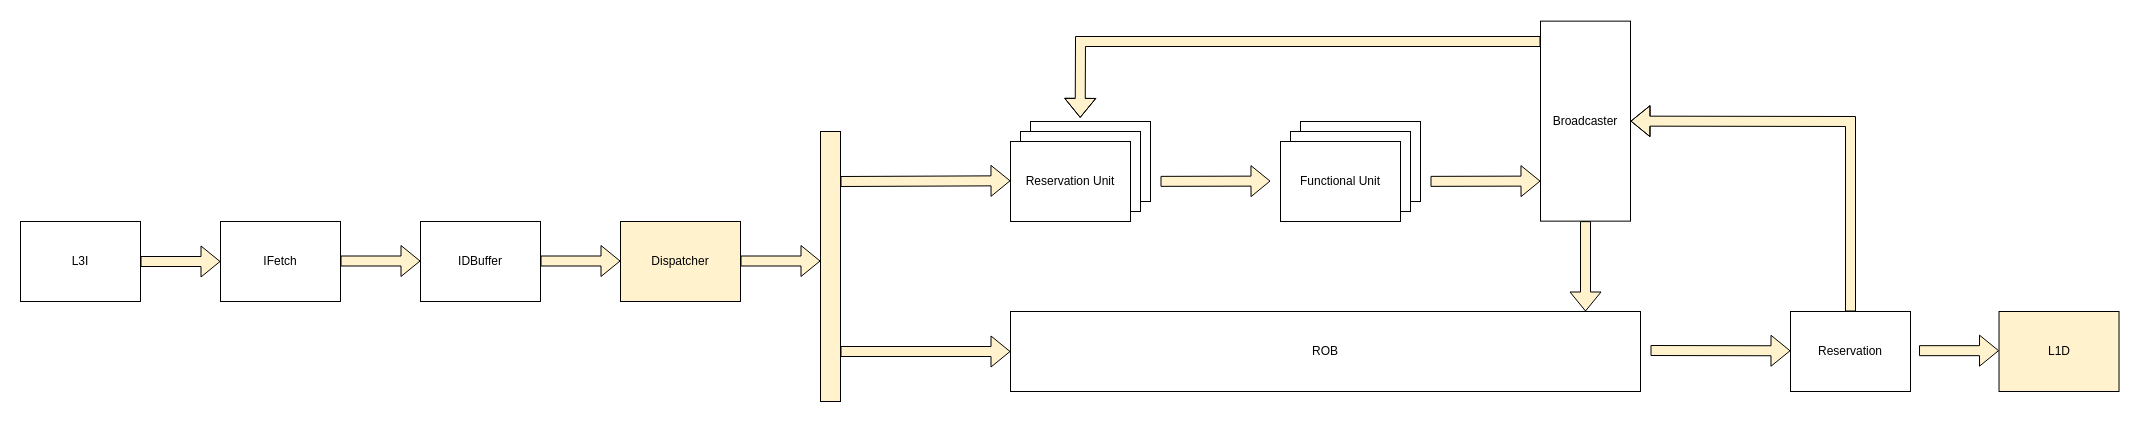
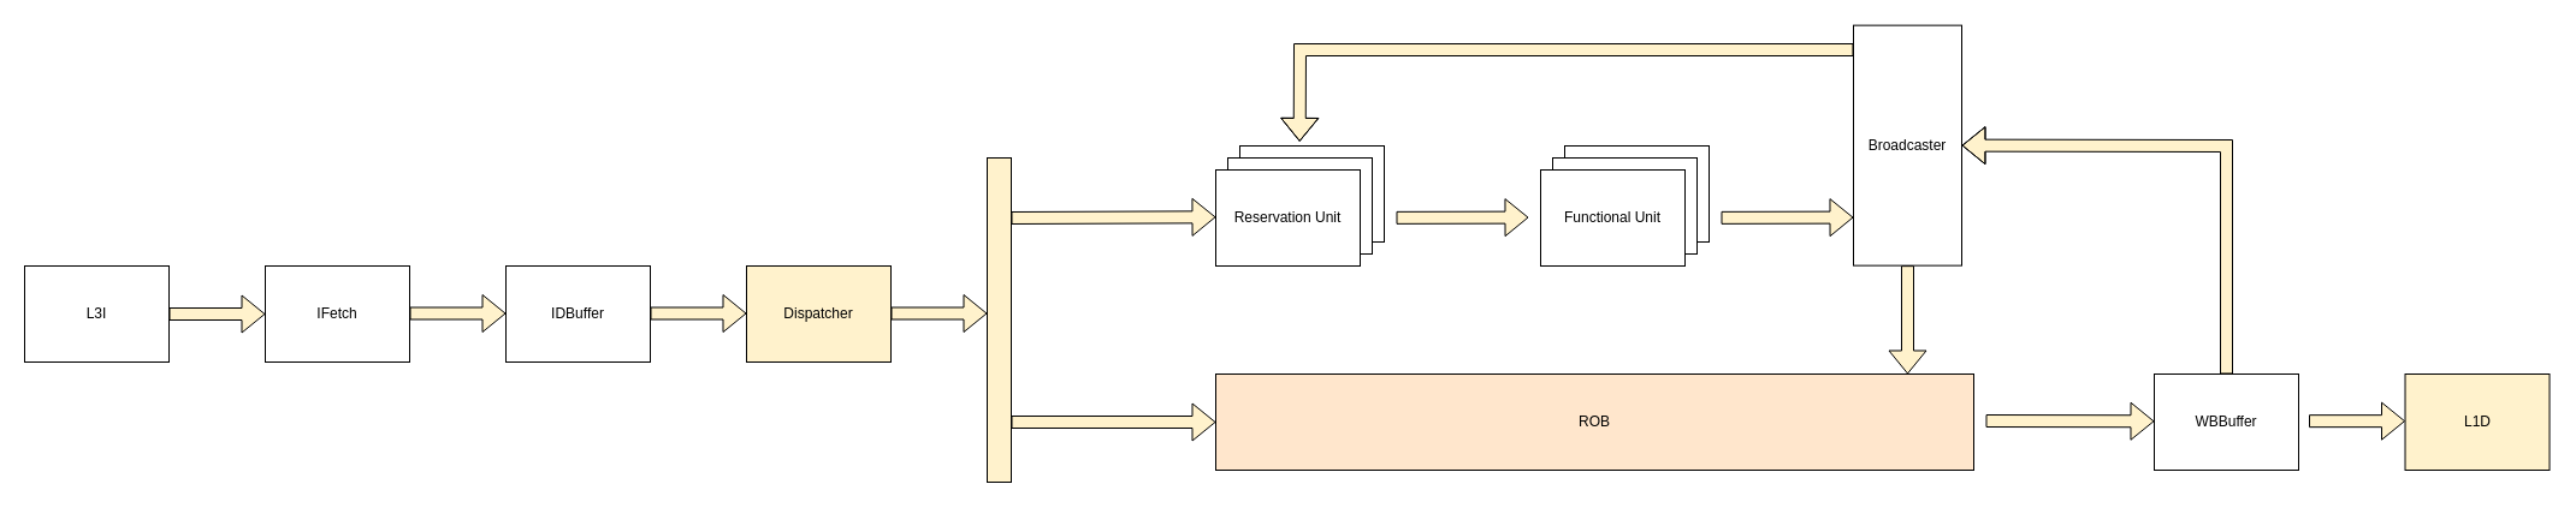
  <mxCell id="0" />
  <mxCell id="1" parent="0" />
  <mxCell id="2" value="Functional Unit" style="rounded=0;whiteSpace=wrap;html=1;fontSize=12;" parent="1" vertex="1"><mxGeometry x="1030" y="121" width="120" height="80" as="geometry" /></mxCell>
  <mxCell id="3" value="Functional Unit" style="rounded=0;whiteSpace=wrap;html=1;fontSize=12;" parent="1" vertex="1"><mxGeometry x="1020" y="131" width="120" height="80" as="geometry" /></mxCell>
  <mxCell id="4" value="L3I" style="rounded=0;whiteSpace=wrap;html=1;fontSize=12;" parent="1" vertex="1"><mxGeometry x="20" y="221" width="120" height="80" as="geometry" /></mxCell>
  <mxCell id="5" value="IFetch" style="rounded=0;whiteSpace=wrap;html=1;fontSize=12;" parent="1" vertex="1"><mxGeometry x="220" y="221" width="120" height="80" as="geometry" /></mxCell>
  <mxCell id="6" value="IDBuffer" style="rounded=0;whiteSpace=wrap;html=1;fontSize=12;" parent="1" vertex="1"><mxGeometry x="420" y="221" width="120" height="80" as="geometry" /></mxCell>
  <mxCell id="7" value="Dispatcher" style="rounded=0;whiteSpace=wrap;html=1;fontSize=12;fillColor=#fff2cc;" parent="1" vertex="1"><mxGeometry x="620" y="221" width="120" height="80" as="geometry" /></mxCell>
- <mxCell id="8" value="ROB" style="rounded=0;whiteSpace=wrap;html=1;fontSize=12;" parent="1" vertex="1"><mxGeometry x="1010" y="311" width="630" height="80" as="geometry" /></mxCell>
- <mxCell id="9" value="Reservation" style="rounded=0;whiteSpace=wrap;html=1;fontSize=12;" parent="1" vertex="1"><mxGeometry x="1790" y="311" width="120" height="80" as="geometry" /></mxCell>
+ <mxCell id="8" value="ROB" style="rounded=0;whiteSpace=wrap;html=1;fontSize=12;fillColor=#ffe6cc;" parent="1" vertex="1"><mxGeometry x="1010" y="311" width="630" height="80" as="geometry" /></mxCell>
+ <mxCell id="9" value="WBBuffer" style="rounded=0;whiteSpace=wrap;html=1;fontSize=12;" parent="1" vertex="1"><mxGeometry x="1790" y="311" width="120" height="80" as="geometry" /></mxCell>
  <mxCell id="10" value="Functional Unit" style="rounded=0;whiteSpace=wrap;html=1;fontSize=12;" parent="1" vertex="1"><mxGeometry x="1010" y="141" width="120" height="80" as="geometry" /></mxCell>
  <mxCell id="11" value="Reservation Unit" style="rounded=0;whiteSpace=wrap;html=1;fontSize=12;" parent="1" vertex="1"><mxGeometry x="1010" y="141" width="120" height="80" as="geometry" /></mxCell>
  <mxCell id="12" value="" style="shape=flexArrow;endArrow=classic;html=1;rounded=0;fontSize=12;strokeColor=#000000;entryX=0;entryY=0.5;entryDx=0;entryDy=0;fillColor=#fff2cc;" parent="1" target="5" edge="1"><mxGeometry width="50" height="50" relative="1" as="geometry"><mxPoint x="140" y="261" as="sourcePoint" /><mxPoint x="210" y="231" as="targetPoint" /></mxGeometry></mxCell>
  <mxCell id="13" value="" style="shape=flexArrow;endArrow=classic;html=1;rounded=0;fontSize=12;strokeColor=#000000;entryX=0;entryY=0.5;entryDx=0;entryDy=0;fillColor=#fff2cc;" parent="1" edge="1"><mxGeometry width="50" height="50" relative="1" as="geometry"><mxPoint x="340" y="260.5" as="sourcePoint" /><mxPoint x="420" y="260.5" as="targetPoint" /></mxGeometry></mxCell>
  <mxCell id="14" value="" style="shape=flexArrow;endArrow=classic;html=1;rounded=0;fontSize=12;strokeColor=#000000;entryX=0;entryY=0.5;entryDx=0;entryDy=0;fillColor=#fff2cc;" parent="1" edge="1"><mxGeometry width="50" height="50" relative="1" as="geometry"><mxPoint x="540" y="260.5" as="sourcePoint" /><mxPoint x="620" y="260.5" as="targetPoint" /></mxGeometry></mxCell>
  <mxCell id="15" value="" style="shape=flexArrow;endArrow=classic;html=1;rounded=0;fontSize=12;strokeColor=#000000;entryX=0;entryY=0.5;entryDx=0;entryDy=0;fillColor=#fff2cc;" parent="1" edge="1"><mxGeometry width="50" height="50" relative="1" as="geometry"><mxPoint x="740" y="260.5" as="sourcePoint" /><mxPoint x="820" y="260.5" as="targetPoint" /></mxGeometry></mxCell>
  <mxCell id="16" value="" style="rounded=0;whiteSpace=wrap;html=1;fontSize=12;fillColor=#fff2cc;strokeColor=#000000;" parent="1" vertex="1"><mxGeometry x="820" y="131" width="20" height="270" as="geometry" /></mxCell>
  <mxCell id="17" value="" style="shape=flexArrow;endArrow=classic;html=1;rounded=0;fontSize=12;strokeColor=#000000;entryX=0;entryY=0.5;entryDx=0;entryDy=0;fillColor=#fff2cc;" parent="1" target="8" edge="1"><mxGeometry width="50" height="50" relative="1" as="geometry"><mxPoint x="840" y="351" as="sourcePoint" /><mxPoint x="920" y="360.29" as="targetPoint" /></mxGeometry></mxCell>
  <mxCell id="18" value="" style="shape=flexArrow;endArrow=classic;html=1;rounded=0;fontSize=12;strokeColor=#000000;entryX=0;entryY=0.5;entryDx=0;entryDy=0;fillColor=#fff2cc;" parent="1" edge="1"><mxGeometry width="50" height="50" relative="1" as="geometry"><mxPoint x="840" y="181" as="sourcePoint" /><mxPoint x="1010" y="180.29" as="targetPoint" /></mxGeometry></mxCell>
  <mxCell id="19" value="Functional Unit" style="rounded=0;whiteSpace=wrap;html=1;fontSize=12;" parent="1" vertex="1"><mxGeometry x="1300" y="121" width="120" height="80" as="geometry" /></mxCell>
  <mxCell id="20" value="Functional Unit" style="rounded=0;whiteSpace=wrap;html=1;fontSize=12;" parent="1" vertex="1"><mxGeometry x="1290" y="131" width="120" height="80" as="geometry" /></mxCell>
  <mxCell id="21" value="Functional Unit" style="rounded=0;whiteSpace=wrap;html=1;fontSize=12;" parent="1" vertex="1"><mxGeometry x="1280" y="141" width="120" height="80" as="geometry" /></mxCell>
  <mxCell id="22" value="Functional Unit" style="rounded=0;whiteSpace=wrap;html=1;fontSize=12;" parent="1" vertex="1"><mxGeometry x="1280" y="141" width="120" height="80" as="geometry" /></mxCell>
  <mxCell id="23" value="L1D" style="rounded=0;whiteSpace=wrap;html=1;fontSize=12;fillColor=#fff2cc;" parent="1" vertex="1"><mxGeometry x="1998.52" y="311" width="120" height="80" as="geometry" /></mxCell>
  <mxCell id="24" value="" style="shape=flexArrow;endArrow=classic;html=1;rounded=0;fontSize=12;strokeColor=#000000;entryX=0;entryY=0.5;entryDx=0;entryDy=0;fillColor=#fff2cc;" parent="1" edge="1"><mxGeometry width="50" height="50" relative="1" as="geometry"><mxPoint x="1918.52" y="350.17" as="sourcePoint" /><mxPoint x="1998.52" y="350.17" as="targetPoint" /></mxGeometry></mxCell>
  <mxCell id="25" value="Broadcaster" style="rounded=0;whiteSpace=wrap;html=1;fontSize=12;" parent="1" vertex="1"><mxGeometry x="1540" y="20.64" width="90" height="200" as="geometry" /></mxCell>
  <mxCell id="26" value="" style="shape=flexArrow;endArrow=classic;html=1;rounded=0;fontSize=12;strokeColor=#000000;exitX=1.142;exitY=0.169;exitDx=0;exitDy=0;exitPerimeter=0;fillColor=#fff2cc;" parent="1" edge="1"><mxGeometry width="50" height="50" relative="1" as="geometry"><mxPoint x="1430" y="180.87" as="sourcePoint" /><mxPoint x="1540" y="180.58" as="targetPoint" /></mxGeometry></mxCell>
  <mxCell id="27" value="" style="shape=flexArrow;endArrow=classic;html=1;rounded=0;fontSize=12;strokeColor=#000000;fillColor=#fff2cc;exitX=0.5;exitY=1;exitDx=0;exitDy=0;" parent="1" source="25" edge="1"><mxGeometry width="50" height="50" relative="1" as="geometry"><mxPoint x="1670" y="259.93" as="sourcePoint" /><mxPoint x="1585" y="311" as="targetPoint" /></mxGeometry></mxCell>
  <mxCell id="28" value="" style="shape=flexArrow;endArrow=classic;html=1;rounded=0;fontSize=12;strokeColor=#000000;entryX=0;entryY=0.5;entryDx=0;entryDy=0;fillColor=#fff2cc;" parent="1" edge="1"><mxGeometry width="50" height="50" relative="1" as="geometry"><mxPoint x="1650" y="350" as="sourcePoint" /><mxPoint x="1790" y="350.29" as="targetPoint" /></mxGeometry></mxCell>
  <mxCell id="29" value="" style="shape=flexArrow;endArrow=classic;html=1;rounded=0;fontSize=12;strokeColor=#000000;entryX=1;entryY=0.5;entryDx=0;entryDy=0;fillColor=#fff2cc;exitX=0.5;exitY=0;exitDx=0;exitDy=0;" parent="1" target="25" edge="1" source="9"><mxGeometry width="50" height="50" relative="1" as="geometry"><mxPoint x="1690" y="311" as="sourcePoint" /><mxPoint x="1510" y="211.13" as="targetPoint" /><Array as="points"><mxPoint x="1850" y="121" /></Array></mxGeometry></mxCell>
  <mxCell id="30" value="" style="shape=flexArrow;endArrow=classic;html=1;rounded=0;fontSize=12;strokeColor=#000000;exitX=1.142;exitY=0.169;exitDx=0;exitDy=0;exitPerimeter=0;fillColor=#fff2cc;" edge="1" parent="1"><mxGeometry width="50" height="50" relative="1" as="geometry"><mxPoint x="1160" y="180.87" as="sourcePoint" /><mxPoint x="1270" y="180.58" as="targetPoint" /></mxGeometry></mxCell>
  <mxCell id="31" value="" style="shape=flexArrow;endArrow=classic;html=1;rounded=0;fontSize=12;strokeColor=#000000;fillColor=#fff2cc;entryX=0.414;entryY=-0.045;entryDx=0;entryDy=0;entryPerimeter=0;" edge="1" parent="1" target="2"><mxGeometry width="50" height="50" relative="1" as="geometry"><mxPoint x="1540" y="41" as="sourcePoint" /><mxPoint x="1080" y="111" as="targetPoint" /><Array as="points"><mxPoint x="1080" y="41" /></Array></mxGeometry></mxCell>
